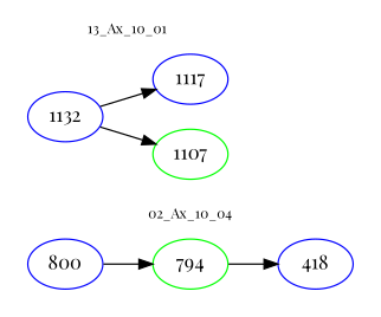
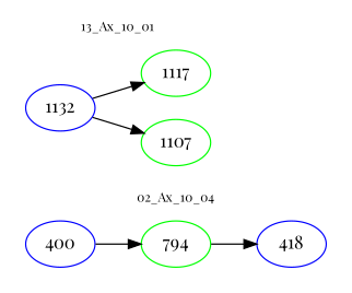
  digraph {
    fontname="Playfair Display"
    rankdir=LR
    node [color=blue fontname="Playfair Display"]
    edge [color=black fontname="Playfair Display"]
-   n1 [label=800]
+   n1 [label=400]
    n2 [color=green label=794]
    n3 [label=418]
    n4 [label=1132]
    n5 [color=green label=1107]
-   n6 [label=1117]
+   n6 [color=green label=1117]
    subgraph cluster_1 {
      color=white
      fontsize=10
      label="02_Ax_10_04"
      n1
      n2
      n3
    }
    subgraph cluster_2 {
      color=white
      fontsize=10
      label="13_Ax_10_01"
      n4
      n5
      n6
    }
    n1 -> n2
    n2 -> n3
    n4 -> n5
    n4 -> n6
  }
